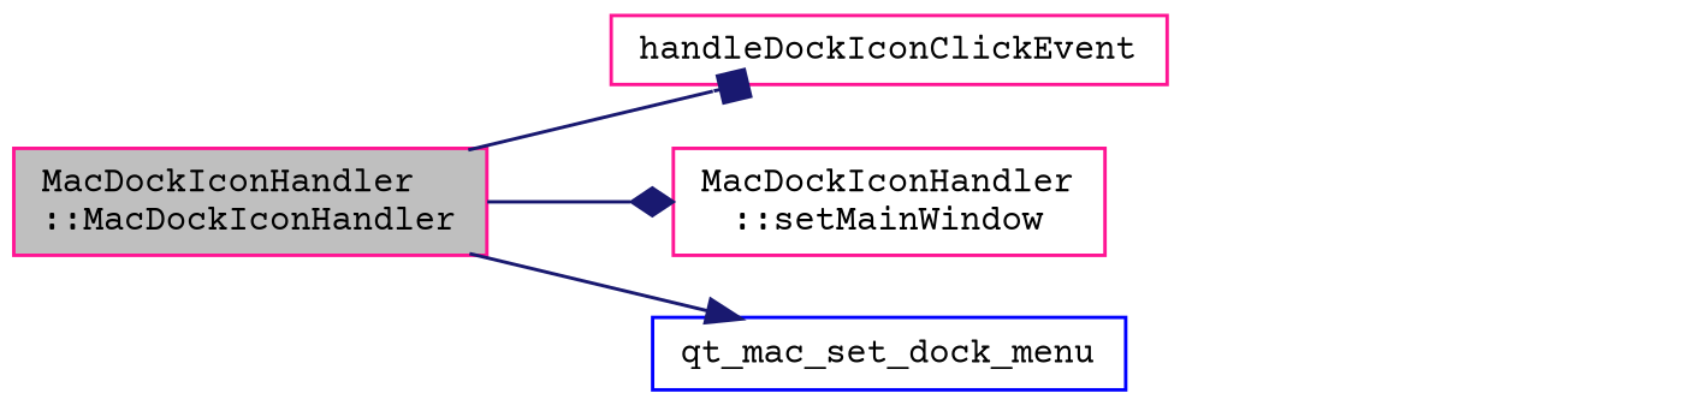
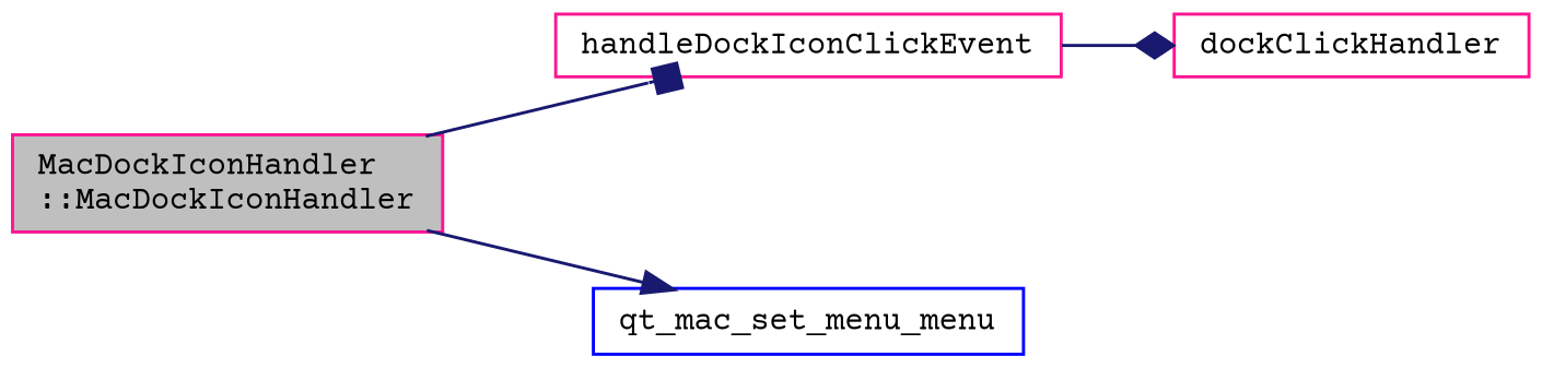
  digraph {
    fontname="Courier Prime"
    rankdir=LR
    node [color=deeppink fillcolor=white fontname="Courier Prime" fontsize=10 shape=record style=filled]
    edge [arrowhead=diamond color=midnightblue fontname="Courier Prime" fontsize=10 labelfontname=Helvetica labelfontsize=10 style=solid]
    n1 [fillcolor=grey75 fontcolor=black height=0.2 label="MacDockIconHandler\l::MacDockIconHandler" width=0.4]
    n2 [height=0.2 label=handleDockIconClickEvent width=0.4]
-   n3 [height=0.2 label="MacDockIconHandler\l::setMainWindow" width=0.4]
-   n4 [color=blue height=0.2 label=qt_mac_set_dock_menu width=0.4]
+   n4 [color=blue height=0.2 label=qt_mac_set_menu_menu width=0.4]
+   n5 [height=0.2 label=dockClickHandler width=0.4]
    n1 -> n2 [arrowhead=box]
-   n1 -> n3
    n1 -> n4 [arrowhead=normal]
+   n2 -> n5
  }
